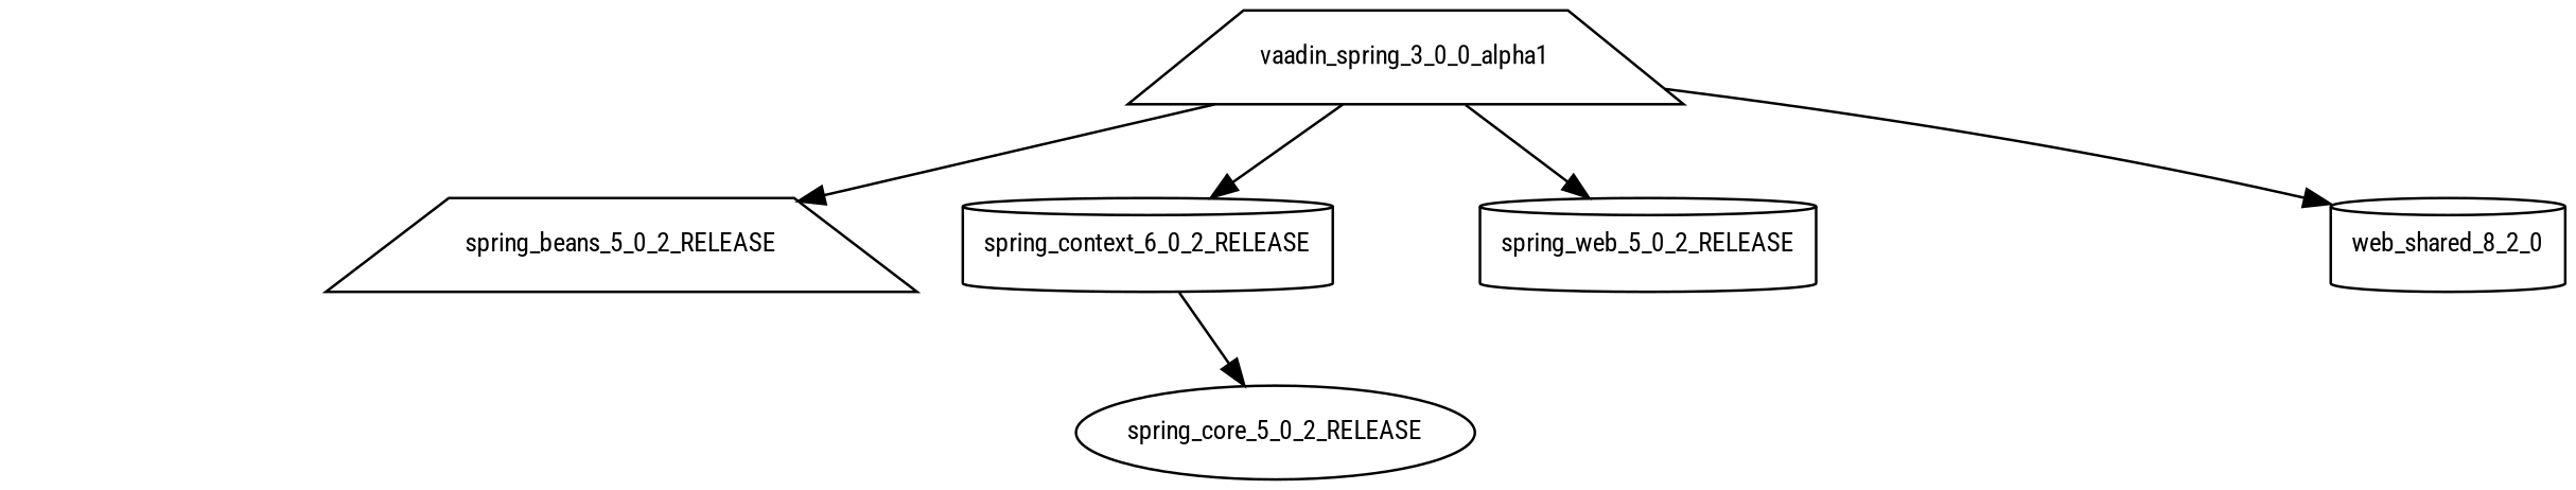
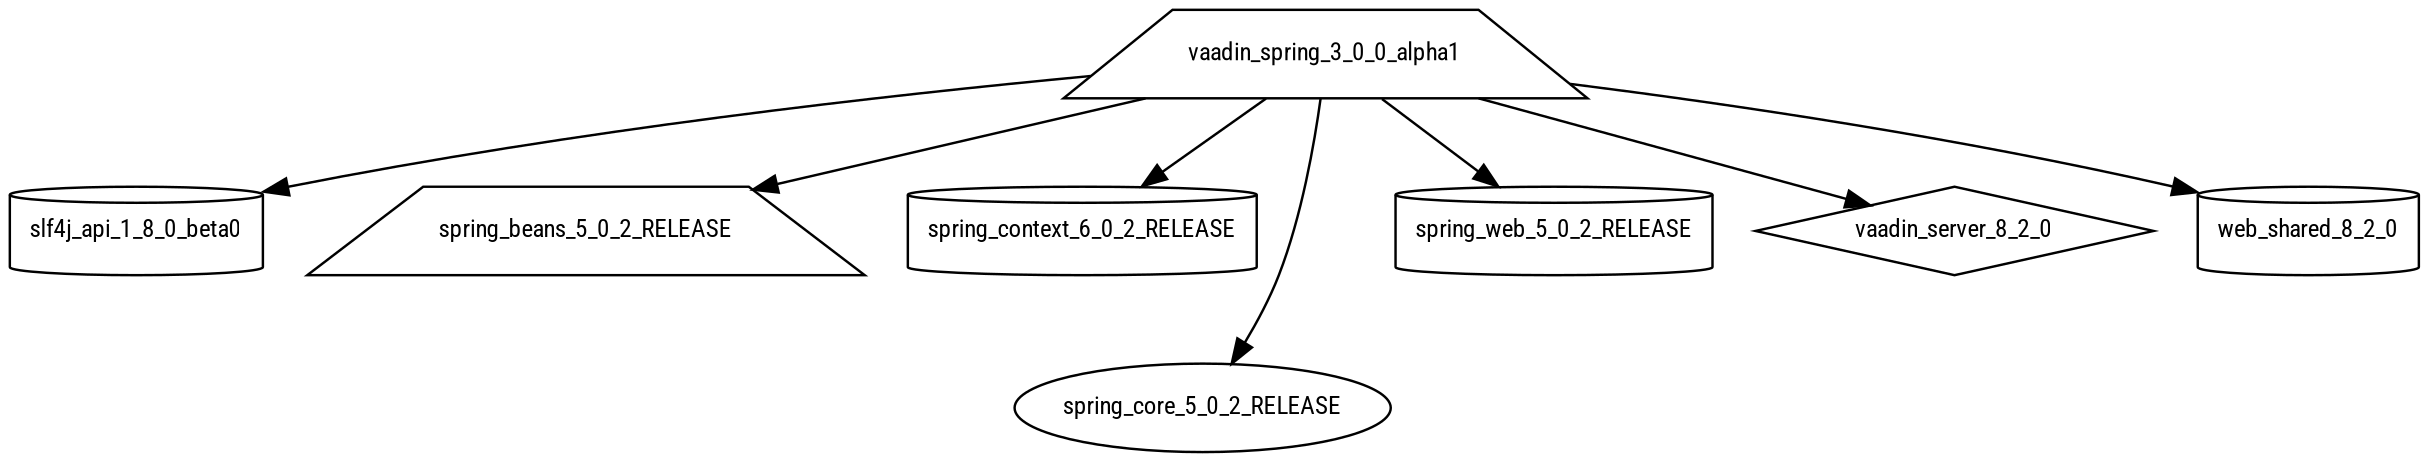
  digraph {
    fontname="Roboto Condensed"
    node [fontname="Roboto Condensed" fontsize=10.0 shape=cylinder]
    edge [fontname="Roboto Condensed"]
    vaadin_spring_3_0_0_alpha1 [shape=trapezium]
+   slf4j_api_1_8_0_beta0
    spring_beans_5_0_2_RELEASE [shape=trapezium]
    n4 [label=spring_context_6_0_2_RELEASE]
    spring_core_5_0_2_RELEASE [shape=ellipse]
    spring_web_5_0_2_RELEASE
+   vaadin_server_8_2_0 [shape=diamond]
    n8 [label=web_shared_8_2_0]
+   vaadin_spring_3_0_0_alpha1 -> slf4j_api_1_8_0_beta0
    vaadin_spring_3_0_0_alpha1 -> spring_beans_5_0_2_RELEASE
    vaadin_spring_3_0_0_alpha1 -> n4
-   n4 -> spring_core_5_0_2_RELEASE
+   vaadin_spring_3_0_0_alpha1 -> spring_core_5_0_2_RELEASE
    vaadin_spring_3_0_0_alpha1 -> spring_web_5_0_2_RELEASE
+   vaadin_spring_3_0_0_alpha1 -> vaadin_server_8_2_0
    vaadin_spring_3_0_0_alpha1 -> n8
  }
